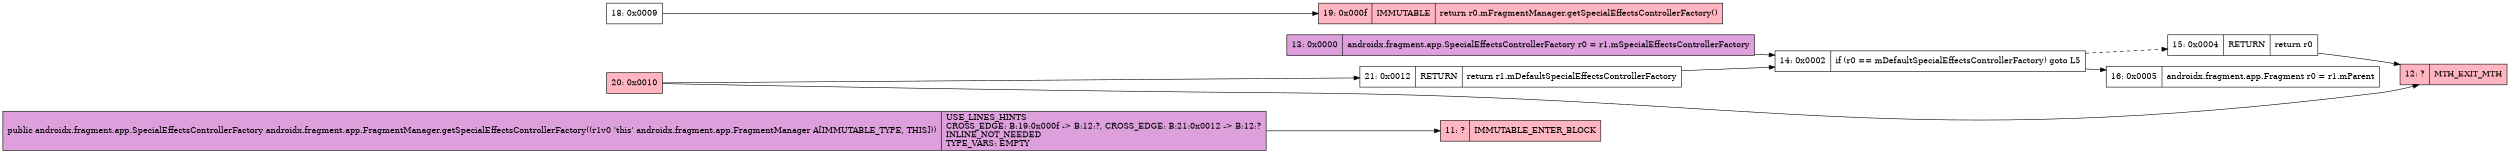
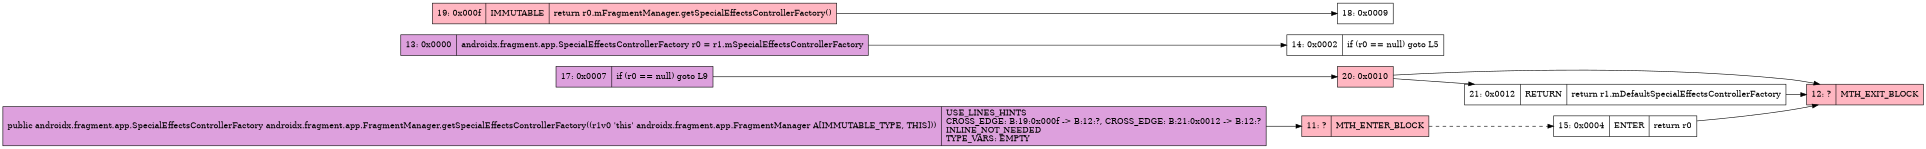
  digraph {
    rankdir=LR
    node [fillcolor=white shape=record style=filled]
-   n1 [fillcolor=lightpink label="{11\:\ ?|IMMUTABLE_ENTER_BLOCK\l}"]
+   n1 [fillcolor=lightpink label="{11\:\ ?|MTH_ENTER_BLOCK\l}"]
    n2 [fillcolor=plum label="{13\:\ 0x0000|androidx.fragment.app.SpecialEffectsControllerFactory r0 = r1.mSpecialEffectsControllerFactory\l}"]
-   n3 [label="{14\:\ 0x0002|if (r0 == mDefaultSpecialEffectsControllerFactory) goto L5\l}"]
-   n4 [label="{15\:\ 0x0004|RETURN\l|return r0\l}"]
-   n5 [label="{16\:\ 0x0005|androidx.fragment.app.Fragment r0 = r1.mParent\l}"]
-   n6 [fillcolor=lightpink label="{12\:\ ?|MTH_EXIT_MTH\l}"]
+   n3 [label="{14\:\ 0x0002|if (r0 == null) goto L5\l}"]
+   n4 [label="{15\:\ 0x0004|ENTER\l|return r0\l}"]
+   n6 [fillcolor=lightpink label="{12\:\ ?|MTH_EXIT_BLOCK\l}"]
+   n7 [fillcolor=plum label="{17\:\ 0x0007|if (r0 == null) goto L9\l}"]
    n8 [fillcolor=lightpink label="{20\:\ 0x0010}"]
    n9 [label="{18\:\ 0x0009}"]
    n10 [fillcolor=lightpink label="{19\:\ 0x000f|IMMUTABLE\l|return r0.mFragmentManager.getSpecialEffectsControllerFactory()\l}"]
    n11 [label="{21\:\ 0x0012|RETURN\l|return r1.mDefaultSpecialEffectsControllerFactory\l}"]
    n12 [fillcolor=plum label="{public androidx.fragment.app.SpecialEffectsControllerFactory androidx.fragment.app.FragmentManager.getSpecialEffectsControllerFactory((r1v0 'this' androidx.fragment.app.FragmentManager A[IMMUTABLE_TYPE, THIS]))  | USE_LINES_HINTS\lCROSS_EDGE: B:19:0x000f \-\> B:12:?, CROSS_EDGE: B:21:0x0012 \-\> B:12:?\lINLINE_NOT_NEEDED\lTYPE_VARS: EMPTY\l}"]
    n2 -> n3
-   n3 -> n4 [style=dashed]
-   n3 -> n5
+   n1 -> n4 [style=dashed]
    n4 -> n6
+   n7 -> n8
    n8 -> n6
    n8 -> n11
-   n9 -> n10
-   n11 -> n3
+   n10 -> n9
+   n11 -> n6
    n12 -> n1
  }
